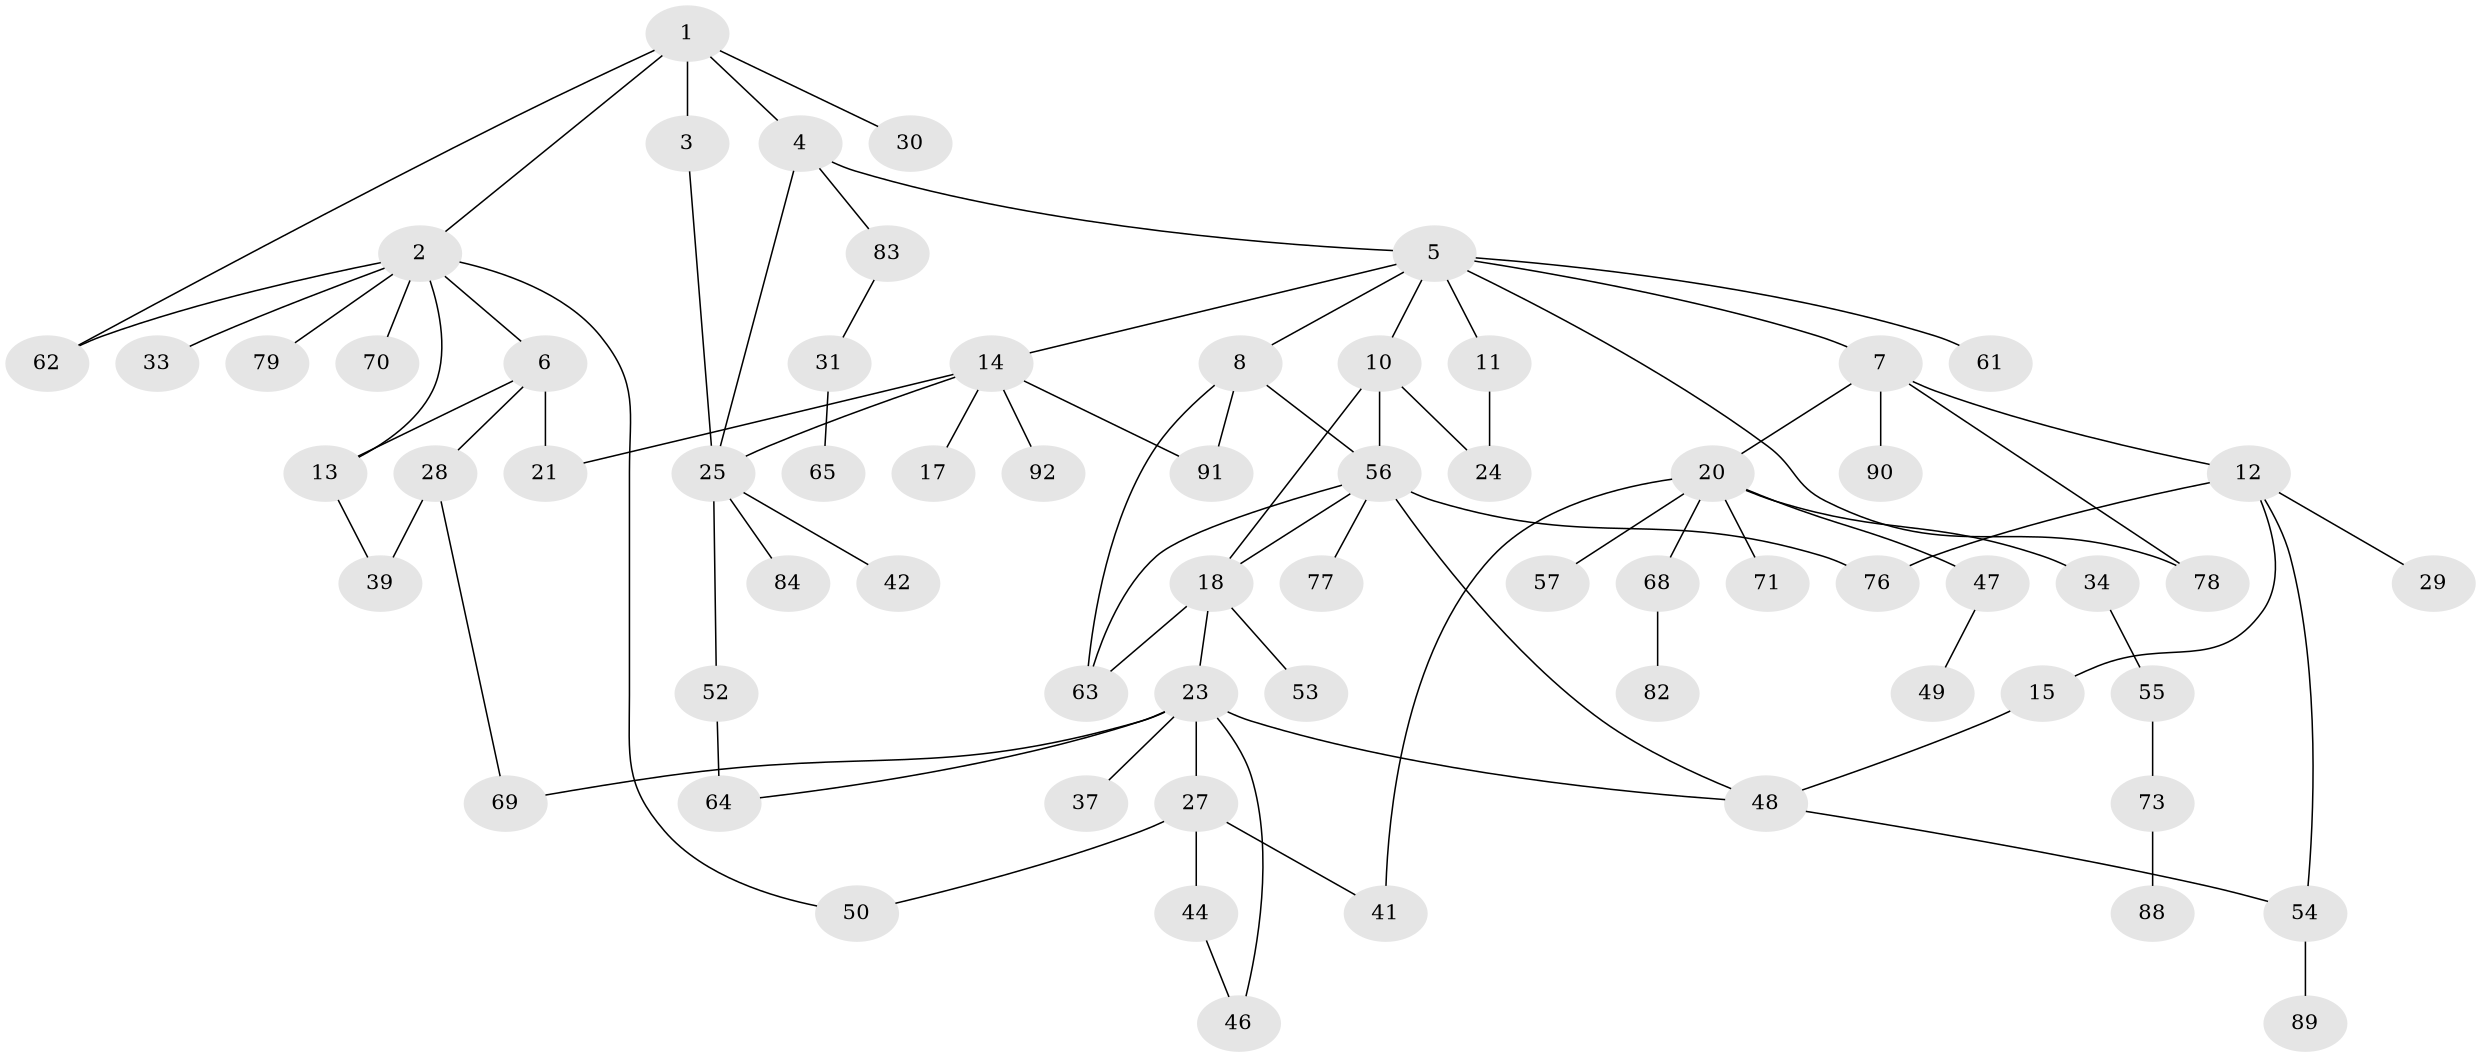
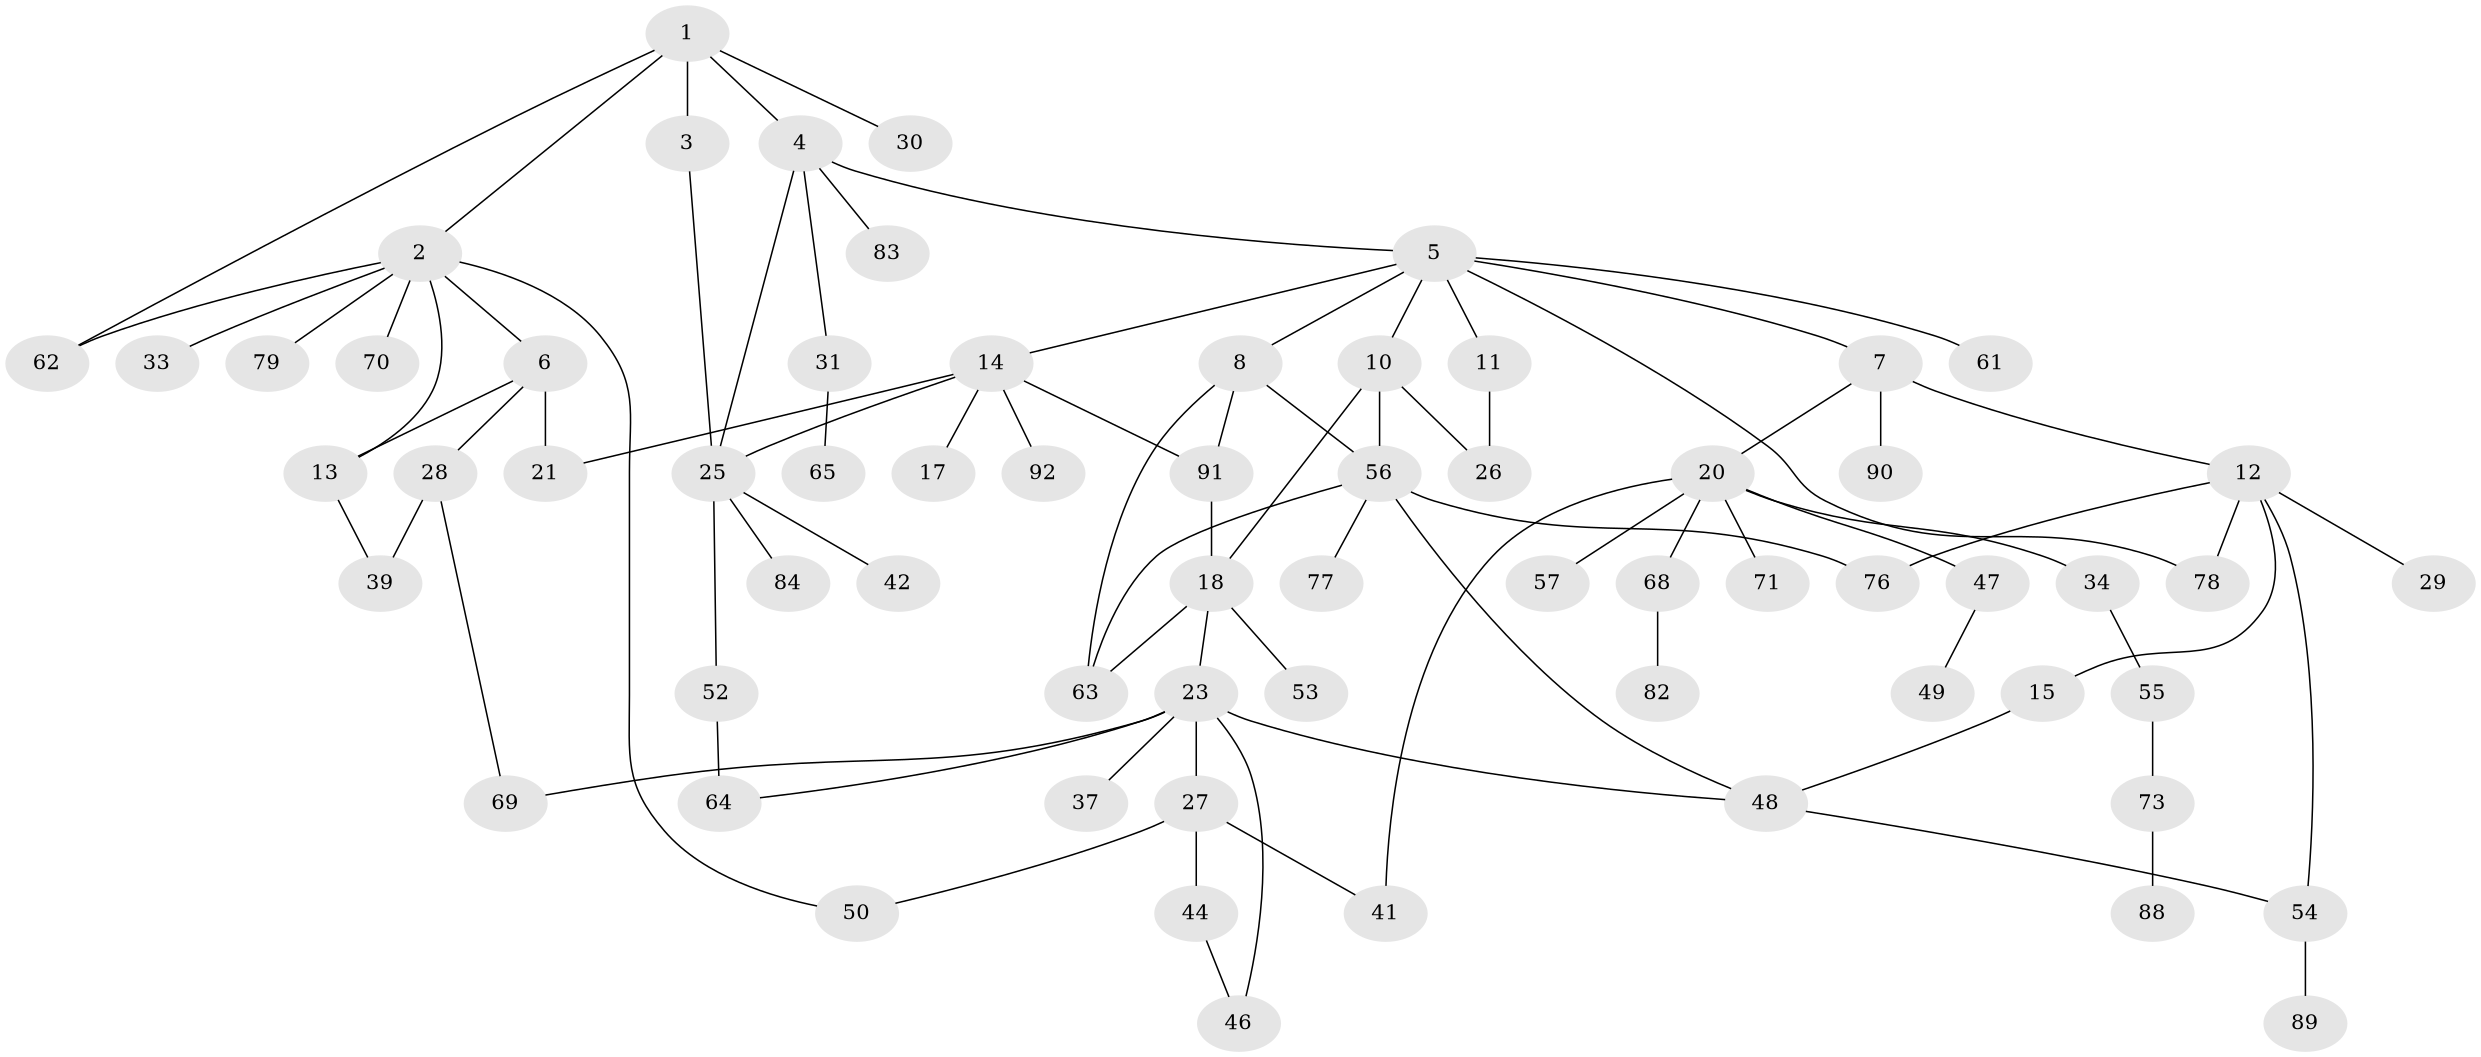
  graph {
    node [color=gray90 style=filled]
    1 [super="+40"]
    2 [super="+19"]
    3
    4 [super="+58"]
    30
    62
    6 [super="+80"]
    13
    33 [super="+86"]
    50
    79
    70
    25 [super="+59"]
    5 [super="+45"]
    31
    83
    21
    28 [super="+56"]
    39
    42
    52
    84
    7 [super="+9"]
    8 [super="+87"]
    10 [super="+74"]
    11 [super="+35"]
    14 [super="+85"]
    61
    78
    65
    12 [super="+38"]
    20 [super="+32"]
    90
    n34 [label=56 super="+26"]
    63 [super="+72"]
    91
    18 [super="+43"]
-   24
+   24 [label=26]
    17 [super="+60"]
    92
    69
    15
    29
    54 [super="+67"]
    76
    34
    41
    47 [super="+81"]
    57
    68
    71
    48 [super="+93"]
    77
    23 [super="+36"]
    53
    89
    27 [super="+51"]
    37
    46
    64 [super="+66"]
    55 [super="+75"]
    49
    82
    44
    73
    88
    1 -- 2
    1 -- 3
    1 -- 4
    1 -- 30
    1 -- 62
    2 -- 62
    2 -- 6
    2 -- 13
    2 -- 33
    2 -- 50
    2 -- 79
    2 -- 70
    3 -- 25
    4 -- 25
    4 -- 5
-   83 -- 31
+   4 -- 31
    4 -- 83
    6 -- 13
    6 -- 21
    6 -- 28
    13 -- 39
    25 -- 42
    25 -- 52
    25 -- 84
    5 -- 7
    5 -- 8
    5 -- 10
    5 -- 11
    5 -- 14
    5 -- 61
    5 -- 78
    31 -- 65
    28 -- 39
    28 -- 69
    52 -- 64
-   7 -- 78
+   12 -- 78
    7 -- 12
    7 -- 20
    7 -- 90
    8 -- n34
    8 -- 63
    8 -- 91
    10 -- n34
    10 -- 18
    10 -- 24
    11 -- 24
    14 -- 25
    14 -- 21
    14 -- 91
    14 -- 17
    14 -- 92
    12 -- 15
    12 -- 29
    12 -- 54
    12 -- 76
    20 -- 34
    20 -- 41
    20 -- 47
    20 -- 57
    20 -- 68
    20 -- 71
    n34 -- 63
-   n34 -- 18
+   91 -- 18
    n34 -- 76
    n34 -- 48
    n34 -- 77
    18 -- 63
    18 -- 23
    18 -- 53
    15 -- 48
    54 -- 89
    34 -- 55
    47 -- 49
    68 -- 82
    48 -- 54
    23 -- 69
    23 -- 48
    23 -- 27
    23 -- 37
    23 -- 46
    23 -- 64
    27 -- 50
    27 -- 41
    27 -- 44
    55 -- 73
    44 -- 46
    73 -- 88
  }
